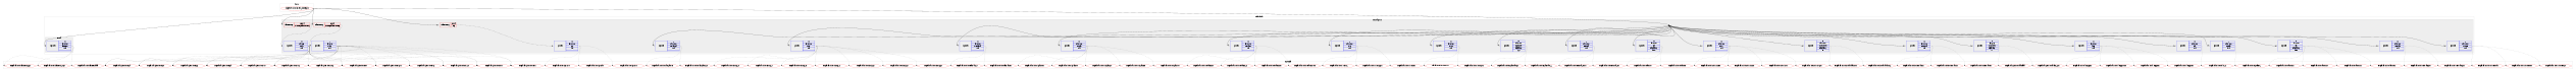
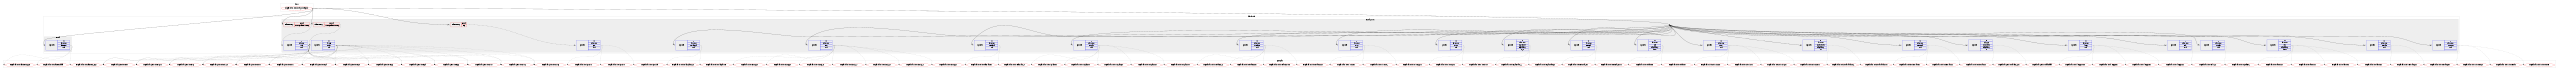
  digraph {
    compound=true
    concentrate=true
    fontname=Helvetica
    fontsize=10
    newrank=true
    rankdir=TB
    ranksep=1.5
    node [color=red fontname=Helvetica fontsize=10]
    edge [arrowhead=vee headport=w style=dotted tailport=e weight=100]
    n1 [label="portage://dev-python/spyder-4.0.0_beta1-r1" width=4]
    n2 [color=blue label=<<TABLE BORDER="0" CELLBORDER="1" CELLSPACING="0" CELLPADDING="4" WIDTH="220"><TR><TD ROWSPAN="6" CELLPADDING="30">pack_dep</TD></TR><TR><TD WIDTH="110">no</TD></TR><TR><TD>dev-python</TD></TR><TR><TD>setuptools</TD></TR><TR><TD>none</TD></TR><TR><TD></TD></TR></TABLE>> shape=none]
    n3 [color=blue label=<<TABLE BORDER="0" CELLBORDER="1" CELLSPACING="0" CELLPADDING="4" WIDTH="220"><TR><TD ROWSPAN="6" CELLPADDING="30">pack_dep</TD></TR><TR><TD WIDTH="110">no</TD></TR><TR><TD>dev-python</TD></TR><TR><TD>h5py</TD></TR><TR><TD>none</TD></TR><TR><TD></TD></TR></TABLE>> shape=none]
    n4 [label=<<TABLE BORDER="0" CELLBORDER="1" CELLSPACING="0" CELLPADDING="4"><TR><TD ROWSPAN="3" CELLPADDING="10">use_conditional</TD></TR><TR><TD>positive</TD></TR><TR><TD>hdf5</TD></TR></TABLE>> shape=none]
    n5 [color=blue label=<<TABLE BORDER="0" CELLBORDER="1" CELLSPACING="0" CELLPADDING="4" WIDTH="220"><TR><TD ROWSPAN="6" CELLPADDING="30">pack_dep</TD></TR><TR><TD WIDTH="110">no</TD></TR><TR><TD>dev-lang</TD></TR><TR><TD>python</TD></TR><TR><TD>none</TD></TR><TR><TD></TD></TR></TABLE>> shape=none]
    n6 [label=<<TABLE BORDER="0" CELLBORDER="1" CELLSPACING="0" CELLPADDING="4"><TR><TD ROWSPAN="3" CELLPADDING="10">use_conditional</TD></TR><TR><TD>positive</TD></TR><TR><TD>python_targets_python3_5</TD></TR></TABLE>> shape=none]
    n7 [color=blue label=<<TABLE BORDER="0" CELLBORDER="1" CELLSPACING="0" CELLPADDING="4" WIDTH="220"><TR><TD ROWSPAN="6" CELLPADDING="30">pack_dep</TD></TR><TR><TD WIDTH="110">no</TD></TR><TR><TD>dev-lang</TD></TR><TR><TD>python</TD></TR><TR><TD>none</TD></TR><TR><TD></TD></TR></TABLE>> shape=none]
    n8 [label=<<TABLE BORDER="0" CELLBORDER="1" CELLSPACING="0" CELLPADDING="4"><TR><TD ROWSPAN="3" CELLPADDING="10">use_conditional</TD></TR><TR><TD>positive</TD></TR><TR><TD>python_targets_python3_6</TD></TR></TABLE>> shape=none]
    n9 [color=blue label=<<TABLE BORDER="0" CELLBORDER="1" CELLSPACING="0" CELLPADDING="4" WIDTH="220"><TR><TD ROWSPAN="6" CELLPADDING="30">pack_dep</TD></TR><TR><TD WIDTH="110">no</TD></TR><TR><TD>dev-python</TD></TR><TR><TD>cloudpickle</TD></TR><TR><TD>none</TD></TR><TR><TD></TD></TR></TABLE>> shape=none]
    n10 [color=blue label=<<TABLE BORDER="0" CELLBORDER="1" CELLSPACING="0" CELLPADDING="4" WIDTH="220"><TR><TD ROWSPAN="6" CELLPADDING="30">pack_dep</TD></TR><TR><TD WIDTH="110">no</TD></TR><TR><TD>dev-lang</TD></TR><TR><TD>python-exec</TD></TR><TR><TD>greaterequal</TD></TR><TR><TD>2</TD></TR></TABLE>> shape=none]
    n11 [color=blue label=<<TABLE BORDER="0" CELLBORDER="1" CELLSPACING="0" CELLPADDING="4" WIDTH="220"><TR><TD ROWSPAN="6" CELLPADDING="30">pack_dep</TD></TR><TR><TD WIDTH="110">no</TD></TR><TR><TD>dev-python</TD></TR><TR><TD>PyQt5</TD></TR><TR><TD>none</TD></TR><TR><TD></TD></TR></TABLE>> shape=none]
    n12 [color=blue label=<<TABLE BORDER="0" CELLBORDER="1" CELLSPACING="0" CELLPADDING="4" WIDTH="220"><TR><TD ROWSPAN="6" CELLPADDING="30">pack_dep</TD></TR><TR><TD WIDTH="110">no</TD></TR><TR><TD>dev-python</TD></TR><TR><TD>QtPy</TD></TR><TR><TD>none</TD></TR><TR><TD></TD></TR></TABLE>> shape=none]
    n13 [color=blue label=<<TABLE BORDER="0" CELLBORDER="1" CELLSPACING="0" CELLPADDING="4" WIDTH="220"><TR><TD ROWSPAN="6" CELLPADDING="30">pack_dep</TD></TR><TR><TD WIDTH="110">no</TD></TR><TR><TD>dev-python</TD></TR><TR><TD>chardet</TD></TR><TR><TD>none</TD></TR><TR><TD></TD></TR></TABLE>> shape=none]
    n14 [color=blue label=<<TABLE BORDER="0" CELLBORDER="1" CELLSPACING="0" CELLPADDING="4" WIDTH="220"><TR><TD ROWSPAN="6" CELLPADDING="30">pack_dep</TD></TR><TR><TD WIDTH="110">no</TD></TR><TR><TD>dev-python</TD></TR><TR><TD>jedi</TD></TR><TR><TD>greaterequal</TD></TR><TR><TD>0.11.0</TD></TR></TABLE>> shape=none]
    n15 [color=blue label=<<TABLE BORDER="0" CELLBORDER="1" CELLSPACING="0" CELLPADDING="4" WIDTH="220"><TR><TD ROWSPAN="6" CELLPADDING="30">pack_dep</TD></TR><TR><TD WIDTH="110">no</TD></TR><TR><TD>dev-python</TD></TR><TR><TD>nbconvert</TD></TR><TR><TD>none</TD></TR><TR><TD></TD></TR></TABLE>> shape=none]
    n16 [color=blue label=<<TABLE BORDER="0" CELLBORDER="1" CELLSPACING="0" CELLPADDING="4" WIDTH="220"><TR><TD ROWSPAN="6" CELLPADDING="30">pack_dep</TD></TR><TR><TD WIDTH="110">no</TD></TR><TR><TD>dev-python</TD></TR><TR><TD>numpydoc</TD></TR><TR><TD>none</TD></TR><TR><TD></TD></TR></TABLE>> shape=none]
    n17 [color=blue label=<<TABLE BORDER="0" CELLBORDER="1" CELLSPACING="0" CELLPADDING="4" WIDTH="220"><TR><TD ROWSPAN="6" CELLPADDING="30">pack_dep</TD></TR><TR><TD WIDTH="110">no</TD></TR><TR><TD>dev-python</TD></TR><TR><TD>pickleshare</TD></TR><TR><TD>none</TD></TR><TR><TD></TD></TR></TABLE>> shape=none]
    n18 [color=blue label=<<TABLE BORDER="0" CELLBORDER="1" CELLSPACING="0" CELLPADDING="4" WIDTH="220"><TR><TD ROWSPAN="6" CELLPADDING="30">pack_dep</TD></TR><TR><TD WIDTH="110">no</TD></TR><TR><TD>dev-python</TD></TR><TR><TD>psutil</TD></TR><TR><TD>none</TD></TR><TR><TD></TD></TR></TABLE>> shape=none]
    n19 [color=blue label=<<TABLE BORDER="0" CELLBORDER="1" CELLSPACING="0" CELLPADDING="4" WIDTH="220"><TR><TD ROWSPAN="6" CELLPADDING="30">pack_dep</TD></TR><TR><TD WIDTH="110">no</TD></TR><TR><TD>dev-python</TD></TR><TR><TD>pycodestyle</TD></TR><TR><TD>none</TD></TR><TR><TD></TD></TR></TABLE>> shape=none]
    n20 [color=blue label=<<TABLE BORDER="0" CELLBORDER="1" CELLSPACING="0" CELLPADDING="4" WIDTH="220"><TR><TD ROWSPAN="6" CELLPADDING="30">pack_dep</TD></TR><TR><TD WIDTH="110">no</TD></TR><TR><TD>dev-python</TD></TR><TR><TD>pyflakes</TD></TR><TR><TD>none</TD></TR><TR><TD></TD></TR></TABLE>> shape=none]
    n21 [color=blue label=<<TABLE BORDER="0" CELLBORDER="1" CELLSPACING="0" CELLPADDING="4" WIDTH="220"><TR><TD ROWSPAN="6" CELLPADDING="30">pack_dep</TD></TR><TR><TD WIDTH="110">no</TD></TR><TR><TD>dev-python</TD></TR><TR><TD>pygments</TD></TR><TR><TD>none</TD></TR><TR><TD></TD></TR></TABLE>> shape=none]
    n22 [color=blue label=<<TABLE BORDER="0" CELLBORDER="1" CELLSPACING="0" CELLPADDING="4" WIDTH="220"><TR><TD ROWSPAN="6" CELLPADDING="30">pack_dep</TD></TR><TR><TD WIDTH="110">no</TD></TR><TR><TD>dev-python</TD></TR><TR><TD>pylint</TD></TR><TR><TD>none</TD></TR><TR><TD></TD></TR></TABLE>> shape=none]
    n23 [color=blue label=<<TABLE BORDER="0" CELLBORDER="1" CELLSPACING="0" CELLPADDING="4" WIDTH="220"><TR><TD ROWSPAN="6" CELLPADDING="30">pack_dep</TD></TR><TR><TD WIDTH="110">no</TD></TR><TR><TD>dev-python</TD></TR><TR><TD>pyzmq</TD></TR><TR><TD>none</TD></TR><TR><TD></TD></TR></TABLE>> shape=none]
    n24 [color=blue label=<<TABLE BORDER="0" CELLBORDER="1" CELLSPACING="0" CELLPADDING="4" WIDTH="220"><TR><TD ROWSPAN="6" CELLPADDING="30">pack_dep</TD></TR><TR><TD WIDTH="110">no</TD></TR><TR><TD>dev-python</TD></TR><TR><TD>qtawesome</TD></TR><TR><TD>greaterequal</TD></TR><TR><TD>0.4.1</TD></TR></TABLE>> shape=none]
    n25 [color=blue label=<<TABLE BORDER="0" CELLBORDER="1" CELLSPACING="0" CELLPADDING="4" WIDTH="220"><TR><TD ROWSPAN="6" CELLPADDING="30">pack_dep</TD></TR><TR><TD WIDTH="110">no</TD></TR><TR><TD>dev-python</TD></TR><TR><TD>qtconsole</TD></TR><TR><TD>none</TD></TR><TR><TD></TD></TR></TABLE>> shape=none]
    n26 [color=blue label=<<TABLE BORDER="0" CELLBORDER="1" CELLSPACING="0" CELLPADDING="4" WIDTH="220"><TR><TD ROWSPAN="6" CELLPADDING="30">pack_dep</TD></TR><TR><TD WIDTH="110">no</TD></TR><TR><TD>dev-python</TD></TR><TR><TD>rope</TD></TR><TR><TD>greaterequal</TD></TR><TR><TD>0.10.7</TD></TR></TABLE>> shape=none]
    n27 [color=blue label=<<TABLE BORDER="0" CELLBORDER="1" CELLSPACING="0" CELLPADDING="4" WIDTH="220"><TR><TD ROWSPAN="6" CELLPADDING="30">pack_dep</TD></TR><TR><TD WIDTH="110">no</TD></TR><TR><TD>dev-python</TD></TR><TR><TD>sphinx</TD></TR><TR><TD>none</TD></TR><TR><TD></TD></TR></TABLE>> shape=none]
    n28 [color=blue label=<<TABLE BORDER="0" CELLBORDER="1" CELLSPACING="0" CELLPADDING="4" WIDTH="220"><TR><TD ROWSPAN="6" CELLPADDING="30">pack_dep</TD></TR><TR><TD WIDTH="110">no</TD></TR><TR><TD>dev-python</TD></TR><TR><TD>spyder-kernels</TD></TR><TR><TD>greaterequal</TD></TR><TR><TD>1.0</TD></TR></TABLE>> shape=none]
    n29 [label="portage://dev-python/setuptools-40.6.3" width=4]
    n30 [label="portage://dev-python/setuptools-41.5.1" width=4]
    n31 [label="portage://dev-python/setuptools-9999" width=4]
    n32 [label="portage://dev-python/h5py-2.7.0" width=4]
    n33 [label="portage://dev-python/h5py-2.7.1" width=4]
    n34 [label="portage://dev-python/h5py-2.9.0" width=4]
    n35 [label="portage://dev-lang/python-2.7.15" width=4]
    n36 [label="portage://dev-lang/python-2.7.16" width=4]
    n37 [label="portage://dev-lang/python-2.7.17" width=4]
+   n38 [label="portage://dev-lang/python-3.5.5" width=4]
    n39 [label="portage://dev-lang/python-3.5.9" width=4]
    n40 [label="portage://dev-lang/python-3.6.5" width=4]
    n41 [label="portage://dev-lang/python-3.6.8" width=4]
    n42 [label="portage://dev-lang/python-3.6.9" width=4]
    n43 [label="portage://dev-lang/python-3.7.2" width=4]
    n44 [label="portage://dev-lang/python-3.7.3" width=4]
    n45 [label="portage://dev-lang/python-3.7.4-r1" width=4]
    n46 [label="portage://dev-lang/python-3.7.5" width=4]
    n47 [label="portage://dev-lang/python-3.7.5-r1" width=4]
    n48 [label="portage://dev-lang/python-3.8.0" width=4]
    n49 [label="portage://dev-lang/python-exec-2.4.6-r1" width=4]
    n50 [label="portage://dev-lang/python-exec-9999" width=4]
    n51 [label="portage://dev-python/PyQt5-5.10.1-r1" width=4]
    n52 [label="portage://dev-python/PyQt5-5.12.2" width=4]
    n53 [label="portage://dev-python/PyQt5-5.13.1" width=4]
    n54 [label="portage://dev-python/PyQt5-5.13.2" width=4]
    n55 [label="portage://dev-python/QtPy-1.4.2" width=4]
    n56 [label="portage://dev-python/chardet-3.0.4" width=4]
    n57 [label="portage://dev-python/cloudpickle-0.3.1" width=4]
    n58 [label="portage://dev-python/cloudpickle-1.2.1" width=4]
    n59 [label="portage://dev-python/cloudpickle-1.2.2" width=4]
    n60 [label="portage://dev-python/jedi-0.10.2" width=4]
    n61 [label="portage://dev-python/jedi-0.11.1" width=4]
    n62 [label="portage://dev-python/jedi-0.12.0" width=4]
    n63 [label="portage://dev-python/jedi-0.12.1" width=4]
    n64 [label="portage://dev-python/nbconvert-5.2.1" width=4]
    n65 [label="portage://dev-python/nbconvert-5.3.0" width=4]
    n66 [label="portage://dev-python/numpydoc-0.6.0" width=4]
    n67 [label="portage://dev-python/numpydoc-0.8.0" width=4]
    n68 [label="portage://dev-python/numpydoc-0.9.1" width=4]
    n69 [label="portage://dev-python/pickleshare-0.7.3" width=4]
    n70 [label="portage://dev-python/pickleshare-0.3.4-r1" width=4]
    n71 [label="portage://dev-python/psutil-5.4.1" width=4]
    n72 [label="portage://dev-python/psutil-5.4.3" width=4]
    n73 [label="portage://dev-python/psutil-5.4.7" width=4]
    n74 [label="portage://dev-python/psutil-5.4.8" width=4]
    n75 [label="portage://dev-python/psutil-5.5.0" width=4]
    n76 [label="portage://dev-python/psutil-5.6.0" width=4]
    n77 [label="portage://dev-python/psutil-5.6.1" width=4]
    n78 [label="portage://dev-python/pycodestyle-2.3.1" width=4]
    n79 [label="portage://dev-python/pycodestyle-2.4.0" width=4]
    n80 [label="portage://dev-python/pyflakes-0.8.1" width=4]
    n81 [label="portage://dev-python/pyflakes-1.0.0" width=4]
    n82 [label="portage://dev-python/pyflakes-1.2.3" width=4]
    n83 [label="portage://dev-python/pyflakes-1.6.0" width=4]
    n84 [label="portage://dev-python/pyflakes-2.0.0" width=4]
    n85 [label="portage://dev-python/pygments-2.2.0" width=4]
    n86 [label="portage://dev-python/pygments-2.7.0-r1" width=4]
    n87 [label="portage://dev-python/pygments-2.3.1" width=4]
    n88 [label="portage://dev-python/pygments-2.4.2" width=4]
    n89 [label="portage://dev-python/pylint-1.6.5-r1" width=4]
    n90 [label="portage://dev-python/pylint-1.8.4" width=4]
    n91 [label="portage://dev-python/pylint-2.3.1" width=4]
    n92 [label="portage://dev-python/pyzmq-16.0.2" width=4]
-   n93 [label="use://dev-python/pyzmq-17.1.0" width=4]
+   n93 [label="portage://dev-python/pyzmq-17.1.0" width=4]
    n94 [label="portage://dev-python/qtawesome-0.4.4" width=4]
    n95 [label="portage://dev-python/qtawesome-0.5.2" width=4]
    n96 [label="portage://dev-python/qtconsole-4.3.1" width=4]
    n97 [label="portage://dev-python/qtconsole-4.3.1-r1" width=4]
    n98 [label="portage://dev-python/rope-0.10.3" width=4]
    n99 [label="portage://dev-python/rope-0.10.7" width=4]
    n100 [label="portage://dev-python/sphinx-1.2.2-r1" width=4]
    n101 [label="portage://dev-python/sphinx-1.2.3-r1" width=4]
    n102 [label="portage://dev-python/sphinx-1.7.5-r1" width=4]
    n103 [label="portage://dev-python/sphinx-2.0.1" width=4]
    n104 [label="portage://dev-python/spyder-kernels-0.2.4" width=4]
    n105 [label="portage://dev-python/spyder-kernels-1.0.1" width=4]
    subgraph cluster_1 {
      color=gray
      label=<<i>ebuild</i>>
      rank=same
      n1
    }
    subgraph cluster_2 {
      color=gray
      label=<<i>dependencies</i>>
      subgraph cluster_3 {
        color=gray
        fillcolor="#eeeeee"
        label=<<i>compile</i>>
        style=filled
        subgraph sub_4 {
          color=gray
          fillcolor="#eeeeee"
          label=<<i>compile</i>>
          style=filled
          n2
        }
      }
      subgraph cluster_5 {
        color=gray
        fillcolor="#eeeeee"
        label=<<i>compile and run</i>>
        style=filled
        subgraph sub_6 {
          color=gray
          fillcolor="#eeeeee"
          label=<<i>compile and run</i>>
          style=filled
          n4
          subgraph sub_7 {
            color=gray
            fillcolor="#eeeeee"
            label=<<i>compile and run</i>>
            style=filled
            n3
          }
        }
        subgraph sub_8 {
          color=gray
          fillcolor="#eeeeee"
          label=<<i>compile and run</i>>
          style=filled
          n6
          subgraph sub_9 {
            color=gray
            fillcolor="#eeeeee"
            label=<<i>compile and run</i>>
            style=filled
            n5
          }
        }
        subgraph sub_10 {
          color=gray
          fillcolor="#eeeeee"
          label=<<i>compile and run</i>>
          style=filled
          n8
          subgraph sub_11 {
            color=gray
            fillcolor="#eeeeee"
            label=<<i>compile and run</i>>
            style=filled
            n7
          }
        }
        subgraph sub_12 {
          color=gray
          fillcolor="#eeeeee"
          label=<<i>compile and run</i>>
          style=filled
          n9
        }
        subgraph sub_13 {
          color=gray
          fillcolor="#eeeeee"
          label=<<i>compile and run</i>>
          style=filled
          n10
        }
        subgraph sub_14 {
          color=gray
          fillcolor="#eeeeee"
          label=<<i>compile and run</i>>
          style=filled
          n11
        }
        subgraph sub_15 {
          color=gray
          fillcolor="#eeeeee"
          label=<<i>compile and run</i>>
          style=filled
          n12
        }
        subgraph sub_16 {
          color=gray
          fillcolor="#eeeeee"
          label=<<i>compile and run</i>>
          style=filled
          n13
        }
        subgraph sub_17 {
          color=gray
          fillcolor="#eeeeee"
          label=<<i>compile and run</i>>
          style=filled
          n14
        }
        subgraph sub_18 {
          color=gray
          fillcolor="#eeeeee"
          label=<<i>compile and run</i>>
          style=filled
          n15
        }
        subgraph sub_19 {
          color=gray
          fillcolor="#eeeeee"
          label=<<i>compile and run</i>>
          style=filled
          n16
        }
        subgraph sub_20 {
          color=gray
          fillcolor="#eeeeee"
          label=<<i>compile and run</i>>
          style=filled
          n17
        }
        subgraph sub_21 {
          color=gray
          fillcolor="#eeeeee"
          label=<<i>compile and run</i>>
          style=filled
          n18
        }
        subgraph sub_22 {
          color=gray
          fillcolor="#eeeeee"
          label=<<i>compile and run</i>>
          style=filled
          n19
        }
        subgraph sub_23 {
          color=gray
          fillcolor="#eeeeee"
          label=<<i>compile and run</i>>
          style=filled
          n20
        }
        subgraph sub_24 {
          color=gray
          fillcolor="#eeeeee"
          label=<<i>compile and run</i>>
          style=filled
          n21
        }
        subgraph sub_25 {
          color=gray
          fillcolor="#eeeeee"
          label=<<i>compile and run</i>>
          style=filled
          n22
        }
        subgraph sub_26 {
          color=gray
          fillcolor="#eeeeee"
          label=<<i>compile and run</i>>
          style=filled
          n23
        }
        subgraph sub_27 {
          color=gray
          fillcolor="#eeeeee"
          label=<<i>compile and run</i>>
          style=filled
          n24
        }
        subgraph sub_28 {
          color=gray
          fillcolor="#eeeeee"
          label=<<i>compile and run</i>>
          style=filled
          n25
        }
        subgraph sub_29 {
          color=gray
          fillcolor="#eeeeee"
          label=<<i>compile and run</i>>
          style=filled
          n26
        }
        subgraph sub_30 {
          color=gray
          fillcolor="#eeeeee"
          label=<<i>compile and run</i>>
          style=filled
          n27
        }
        subgraph sub_31 {
          color=gray
          fillcolor="#eeeeee"
          label=<<i>compile and run</i>>
          style=filled
          n28
        }
      }
      subgraph cluster_32 {
        color=gray
        fillcolor="#eeeeee"
        label=<<i>run</i>>
        style=filled
      }
    }
    subgraph cluster_33 {
      color=gray
      label=<<i>candidates</i>>
      rank=same
      subgraph sub_34 {
        color=black
        label=<<i>candidates</i>>
        nodesep=1
        rank=same
        n29
        n30
        n31
      }
      subgraph sub_35 {
        color=black
        label=<<i>candidates</i>>
        nodesep=1
        rank=same
        n32
        n33
        n34
      }
      subgraph sub_36 {
        color=black
        label=<<i>candidates</i>>
        nodesep=1
        rank=same
        n35
        n36
        n37
+       n38
        n39
        n40
        n41
        n42
        n43
        n44
        n45
        n46
        n47
        n48
      }
      subgraph sub_37 {
        color=black
        label=<<i>candidates</i>>
        nodesep=1
        rank=same
        n35
        n36
        n37
+       n38
        n39
        n40
        n41
        n42
        n43
        n44
        n45
        n46
        n47
        n48
      }
      subgraph sub_38 {
        color=black
        label=<<i>candidates</i>>
        nodesep=1
        rank=same
        n49
        n50
      }
      subgraph sub_39 {
        color=black
        label=<<i>candidates</i>>
        nodesep=1
        rank=same
        n51
        n52
        n53
        n54
      }
      subgraph sub_40 {
        color=black
        label=<<i>candidates</i>>
        nodesep=1
        rank=same
        n55
      }
      subgraph sub_41 {
        color=black
        label=<<i>candidates</i>>
        nodesep=1
        rank=same
        n56
      }
      subgraph sub_42 {
        color=black
        label=<<i>candidates</i>>
        nodesep=1
        rank=same
        n57
        n58
        n59
      }
      subgraph sub_43 {
        color=black
        label=<<i>candidates</i>>
        nodesep=1
        rank=same
        n60
        n61
        n62
        n63
      }
      subgraph sub_44 {
        color=black
        label=<<i>candidates</i>>
        nodesep=1
        rank=same
        n64
        n65
      }
      subgraph sub_45 {
        color=black
        label=<<i>candidates</i>>
        nodesep=1
        rank=same
        n66
        n67
        n68
      }
      subgraph sub_46 {
        color=black
        label=<<i>candidates</i>>
        nodesep=1
        rank=same
        n69
        n70
      }
      subgraph sub_47 {
        color=black
        label=<<i>candidates</i>>
        nodesep=1
        rank=same
        n71
        n72
        n73
        n74
        n75
        n76
        n77
      }
      subgraph sub_48 {
        color=black
        label=<<i>candidates</i>>
        nodesep=1
        rank=same
        n78
        n79
      }
      subgraph sub_49 {
        color=black
        label=<<i>candidates</i>>
        nodesep=1
        rank=same
        n80
        n81
        n82
        n83
        n84
      }
      subgraph sub_50 {
        color=black
        label=<<i>candidates</i>>
        nodesep=1
        rank=same
        n85
        n86
        n87
        n88
      }
      subgraph sub_51 {
        color=black
        label=<<i>candidates</i>>
        nodesep=1
        rank=same
        n89
        n90
        n91
      }
      subgraph sub_52 {
        color=black
        label=<<i>candidates</i>>
        nodesep=1
        rank=same
        n92
        n93
      }
      subgraph sub_53 {
        color=black
        label=<<i>candidates</i>>
        nodesep=1
        rank=same
        n94
        n95
      }
      subgraph sub_54 {
        color=black
        label=<<i>candidates</i>>
        nodesep=1
        rank=same
        n96
        n97
      }
      subgraph sub_55 {
        color=black
        label=<<i>candidates</i>>
        nodesep=1
        rank=same
        n98
        n99
      }
      subgraph sub_56 {
        color=black
        label=<<i>candidates</i>>
        nodesep=1
        rank=same
        n100
        n101
        n102
        n103
      }
      subgraph sub_57 {
        color=black
        label=<<i>candidates</i>>
        nodesep=1
        rank=same
        n104
        n105
      }
    }
    n1 -> n2 [style=solid weight=20]
    n1 -> n4 [arrowhead=odotvee style=solid weight=20]
    n1 -> n6 [arrowhead=odotvee style=solid weight=20]
    n1 -> n8 [arrowhead=odotvee style=solid weight=20]
    n1 -> n9 [arrowhead=odotvee style=solid weight=20]
    n1 -> n10 [arrowhead=odotvee style=solid weight=20]
    n1 -> n11 [arrowhead=odotvee style=solid weight=20]
    n1 -> n12 [arrowhead=odotvee style=solid weight=20]
    n1 -> n13 [arrowhead=odotvee style=solid weight=20]
    n1 -> n14 [arrowhead=odotvee style=solid weight=20]
    n1 -> n15 [arrowhead=odotvee style=solid weight=20]
    n1 -> n16 [arrowhead=odotvee style=solid weight=20]
    n1 -> n17 [arrowhead=odotvee style=solid weight=20]
    n1 -> n18 [arrowhead=odotvee style=solid weight=20]
    n1 -> n19 [arrowhead=odotvee style=solid weight=20]
    n1 -> n20 [arrowhead=odotvee style=solid weight=20]
    n1 -> n21 [arrowhead=odotvee style=solid weight=20]
    n1 -> n22 [arrowhead=odotvee style=solid weight=20]
    n1 -> n23 [arrowhead=odotvee style=solid weight=20]
    n1 -> n24 [arrowhead=odotvee style=solid weight=20]
    n1 -> n25 [arrowhead=odotvee style=solid weight=20]
    n1 -> n26 [arrowhead=odotvee style=solid weight=20]
    n1 -> n27 [arrowhead=odotvee style=solid weight=20]
    n1 -> n28 [arrowhead=odotvee style=solid weight=20]
    n2 -> n29
    n2 -> n30
    n2 -> n31
    n3 -> n32
    n3 -> n33
    n3 -> n34
    n4 -> n3 [style=dashed weight=20]
    n5 -> n35
    n5 -> n36
    n5 -> n37
+   n5 -> n38
    n5 -> n39
    n5 -> n40
    n5 -> n41
    n5 -> n42
    n5 -> n43
    n5 -> n44
    n5 -> n45
    n5 -> n46
    n5 -> n47
    n5 -> n48
    n6 -> n5 [style=dashed weight=20]
    n7 -> n35
    n7 -> n36
    n7 -> n37
+   n7 -> n38
    n7 -> n39
    n7 -> n40
    n7 -> n41
    n7 -> n42
    n7 -> n43
    n7 -> n44
    n7 -> n45
    n7 -> n46
    n7 -> n47
    n7 -> n48
    n8 -> n7 [style=dashed weight=20]
    n9 -> n57
    n9 -> n58
    n9 -> n59
    n10 -> n49
    n10 -> n50
    n11 -> n51
    n11 -> n52
    n11 -> n53
    n11 -> n54
    n12 -> n55
    n13 -> n56
    n14 -> n60
    n14 -> n61
    n14 -> n62
    n14 -> n63
    n15 -> n64
    n15 -> n65
    n16 -> n66
    n16 -> n67
    n16 -> n68
    n17 -> n69
    n17 -> n70
    n18 -> n71
    n18 -> n72
    n18 -> n73
    n18 -> n74
    n18 -> n75
    n18 -> n76
    n18 -> n77
    n19 -> n78
    n19 -> n79
    n20 -> n80
    n20 -> n81
    n20 -> n82
    n20 -> n83
    n20 -> n84
    n21 -> n85
    n21 -> n86
    n21 -> n87
    n21 -> n88
    n22 -> n89
    n22 -> n90
    n22 -> n91
    n23 -> n92
    n23 -> n93
    n24 -> n94
    n24 -> n95
    n25 -> n96
    n25 -> n97
    n26 -> n98
    n26 -> n99
    n27 -> n100
    n27 -> n101
    n27 -> n102
    n27 -> n103
    n28 -> n104
    n28 -> n105
  }
